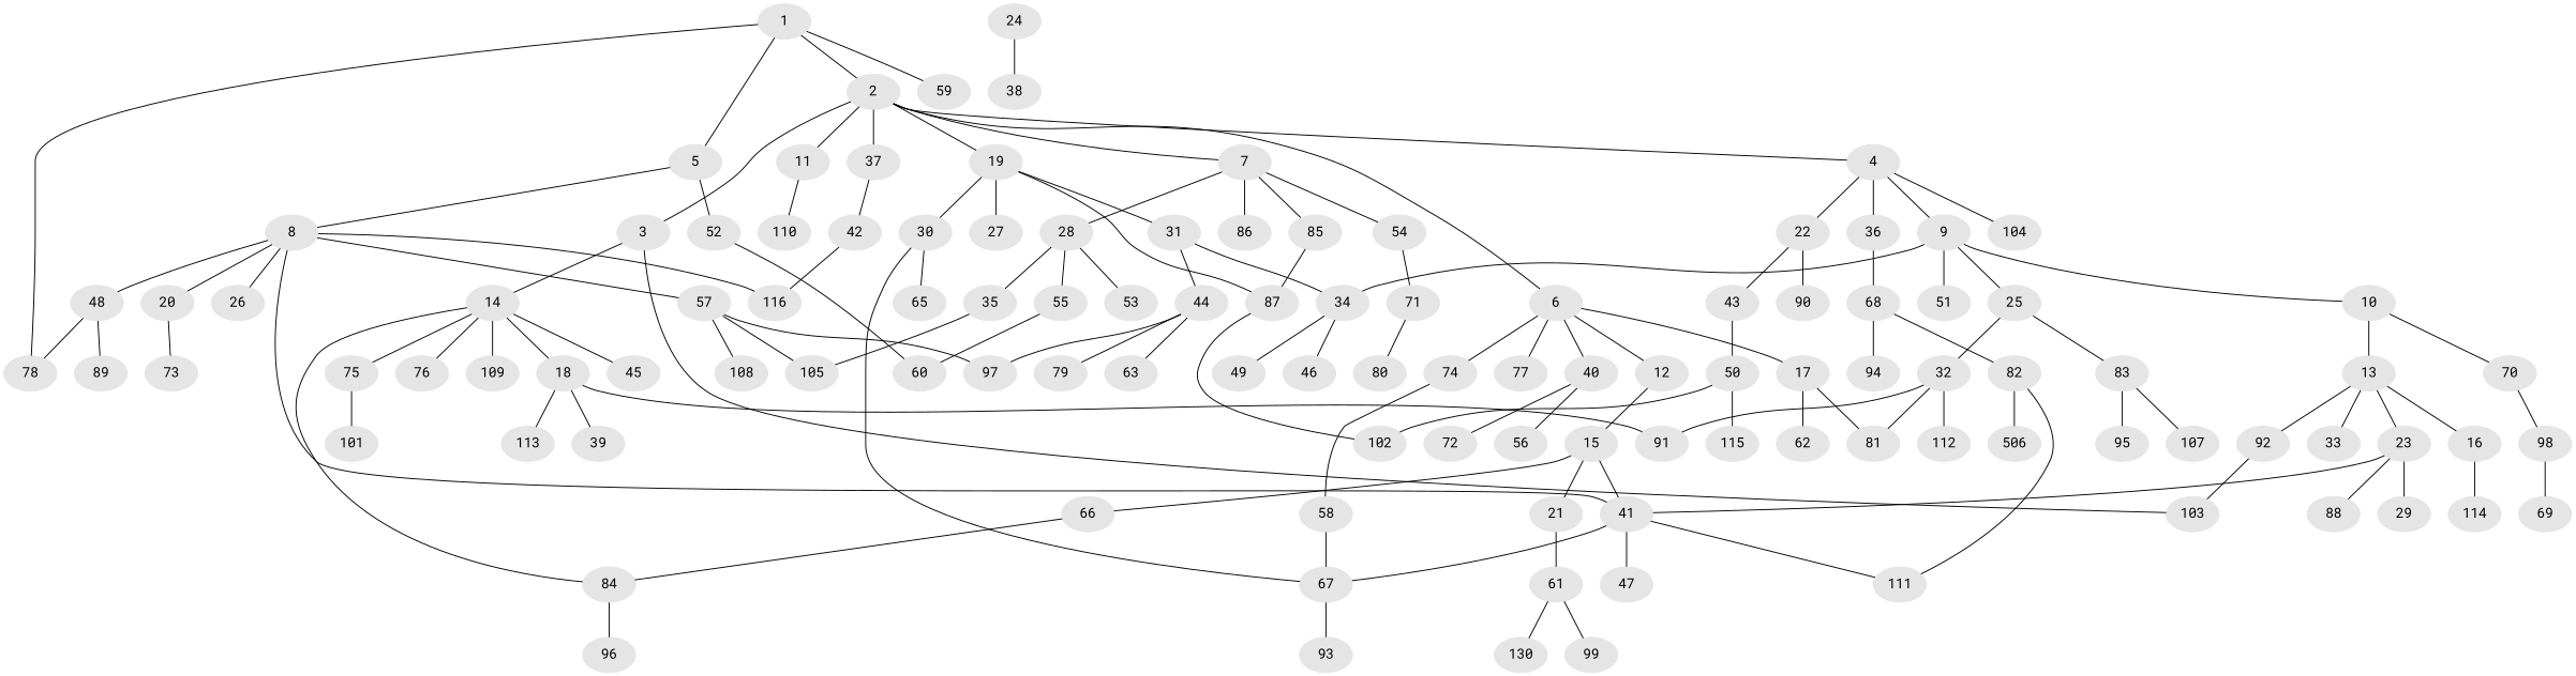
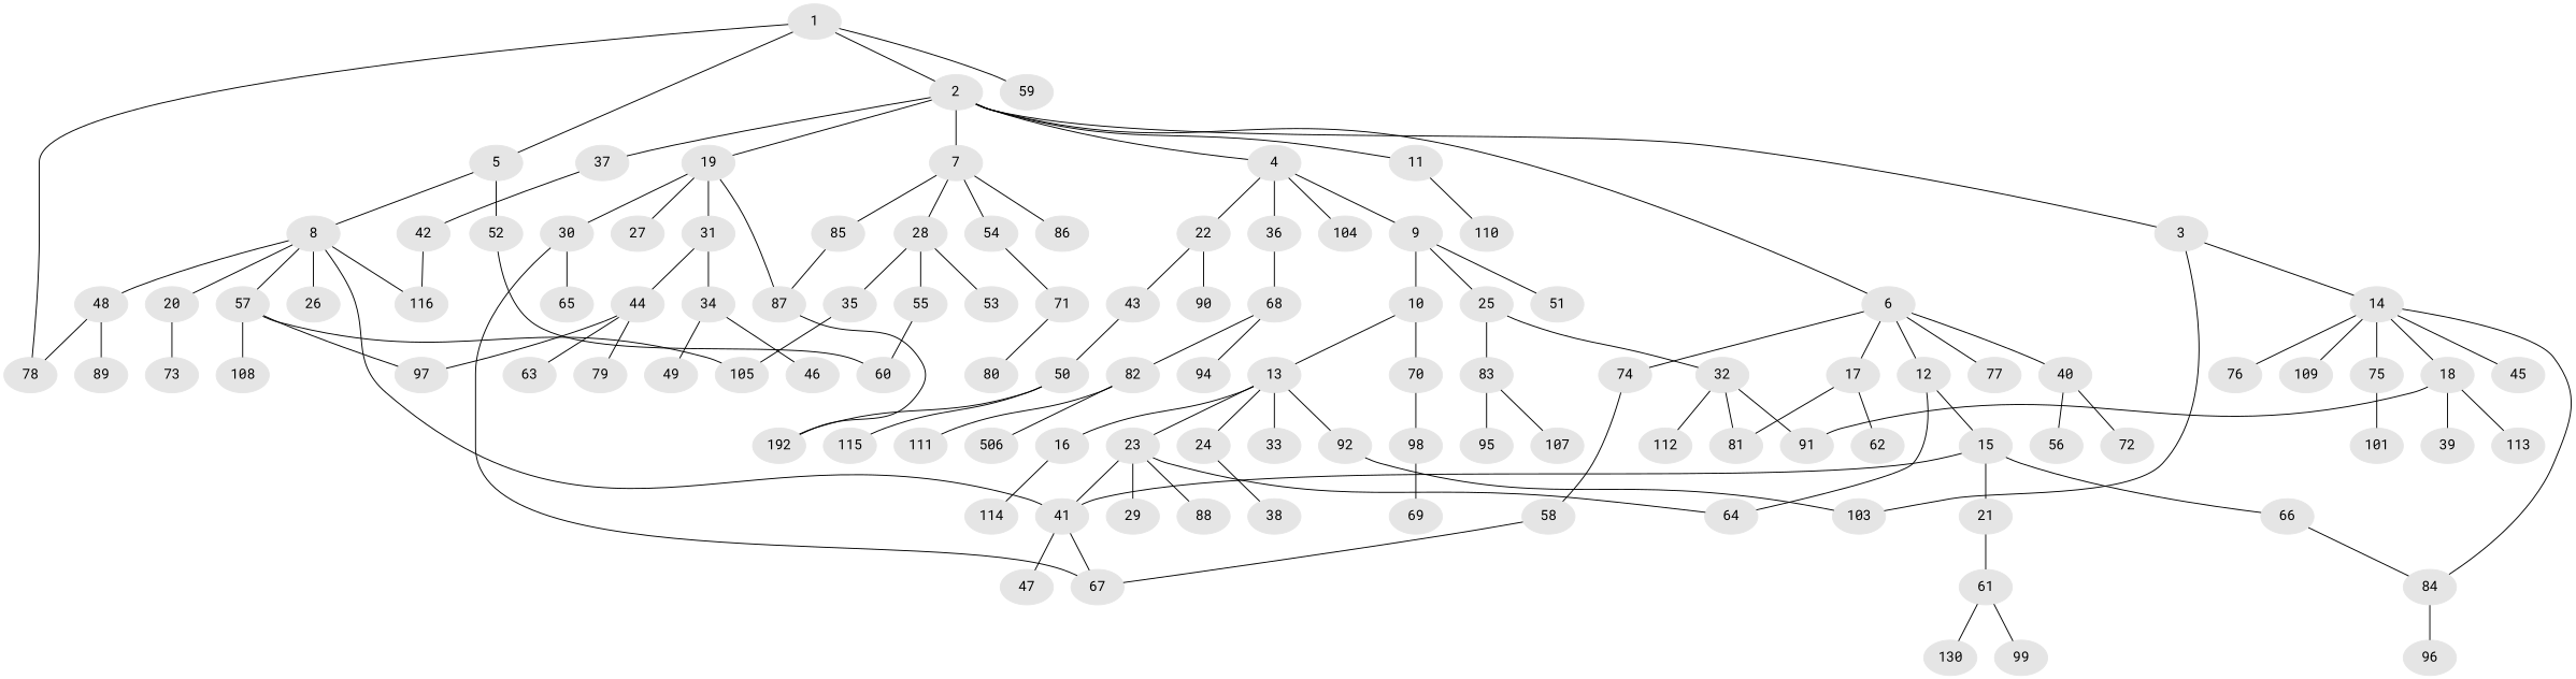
  graph {
    fontname="Roboto Mono"
    node [color=gray90 fontname="Roboto Mono" style=filled]
    edge [fontname="Roboto Mono"]
    1
    2
    5
    59
    78
    3
    4
    6
    7
    11
    19
    37
    8
    52
    14
    103
    9
    22
    36
    104
    12
    17
    40
    74
    77
    28
    54
    85
    86
    110
    27
    30
    31
    87
    42
    18
    45
    75
    76
    84
    109
    10
    25
    34
    51
    43
    90
    68
    20
    26
    41
    48
    57
    116
    60
    15
+   64
    62
    81
    56
    72
    58
    35
    53
    55
    71
    73
    67
    47
    111
    89
    105
    97
    108
    13
    70
    32
    83
    46
    49
    16
    23
    24
    33
    92
    98
    21
    66
    114
    29
    88
    38
    39
    91
    113
    101
    96
    61
    65
    44
-   102
+   102 [label=192]
    99
    n103 [label=130]
    50
    112
    95
    107
-   93
    63
    79
    82
    94
    115
    80
    n115 [label=506]
    69
    1 -- 2
    1 -- 5
    1 -- 59
    1 -- 78
    2 -- 3
    2 -- 4
    2 -- 6
    2 -- 7
    2 -- 11
    2 -- 19
    2 -- 37
    5 -- 8
    5 -- 52
    3 -- 14
    3 -- 103
    4 -- 9
    4 -- 22
    4 -- 36
    4 -- 104
    6 -- 12
    6 -- 17
    6 -- 40
    6 -- 74
    6 -- 77
    7 -- 28
    7 -- 54
    7 -- 85
    7 -- 86
    11 -- 110
    19 -- 27
    19 -- 30
    19 -- 31
    19 -- 87
    37 -- 42
    8 -- 20
    8 -- 26
    8 -- 41
    8 -- 48
    8 -- 57
    8 -- 116
    52 -- 60
    14 -- 18
    14 -- 45
    14 -- 75
    14 -- 76
    14 -- 84
    14 -- 109
    9 -- 10
    9 -- 25
-   9 -- 34
    9 -- 51
    22 -- 43
    22 -- 90
    36 -- 68
    12 -- 15
+   12 -- 64
    17 -- 62
    17 -- 81
    40 -- 56
    40 -- 72
    74 -- 58
    28 -- 35
    28 -- 53
    28 -- 55
    54 -- 71
    85 -- 87
    30 -- 67
    30 -- 65
    31 -- 34
    31 -- 44
    87 -- 102
    42 -- 116
    18 -- 39
    18 -- 91
    18 -- 113
    75 -- 101
    84 -- 96
    10 -- 13
    10 -- 70
    25 -- 32
    25 -- 83
    34 -- 46
    34 -- 49
    43 -- 50
    68 -- 82
    68 -- 94
    20 -- 73
    41 -- 67
    41 -- 47
-   41 -- 111
    48 -- 78
    48 -- 89
    57 -- 105
    57 -- 97
    57 -- 108
    15 -- 41
    15 -- 21
    15 -- 66
    58 -- 67
    35 -- 105
    55 -- 60
    71 -- 80
-   67 -- 93
    13 -- 16
    13 -- 23
+   13 -- 24
    13 -- 33
    13 -- 92
    70 -- 98
    32 -- 81
    32 -- 91
    32 -- 112
    83 -- 95
    83 -- 107
    16 -- 114
    23 -- 41
+   23 -- 64
    23 -- 29
    23 -- 88
    24 -- 38
    92 -- 103
    98 -- 69
    21 -- 61
    66 -- 84
    61 -- 99
    61 -- n103
    44 -- 97
    44 -- 63
    44 -- 79
    50 -- 102
    50 -- 115
    82 -- 111
    82 -- n115
  }
